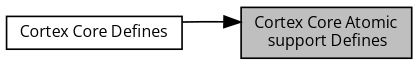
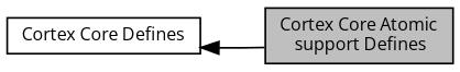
  digraph {
    rankdir=LR
    fontname="Open Sans"
    node [color=black fontname="Open Sans" fontsize=10 shape=record style=filled]
    n1 [fillcolor=white height=0.2 label="Cortex Core Defines" width=0.4]
    n2 [fillcolor=grey75 fontcolor=black height=0.2 label="Cortex Core Atomic\l support Defines" width=0.4]
-   n2 -> n1 [dir=back fontname="Open Sans" fontsize=10 labelfontname=Helvetica labelfontsize=10 shape=plaintext style=solid]
+   n1 -> n2 [dir=back fontname="Open Sans" fontsize=10 labelfontname=Helvetica labelfontsize=10 shape=plaintext style=solid]
  }
